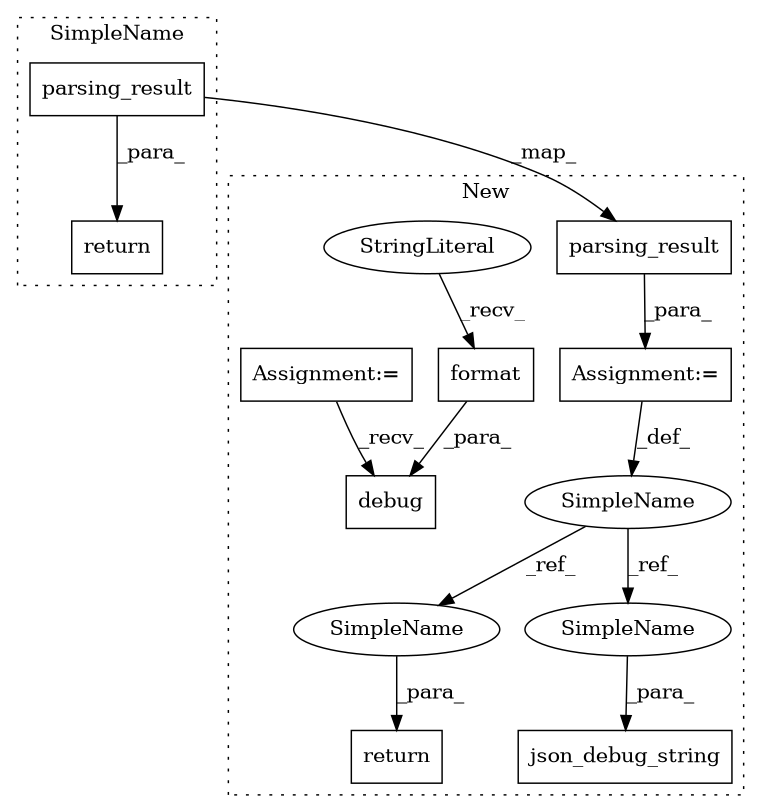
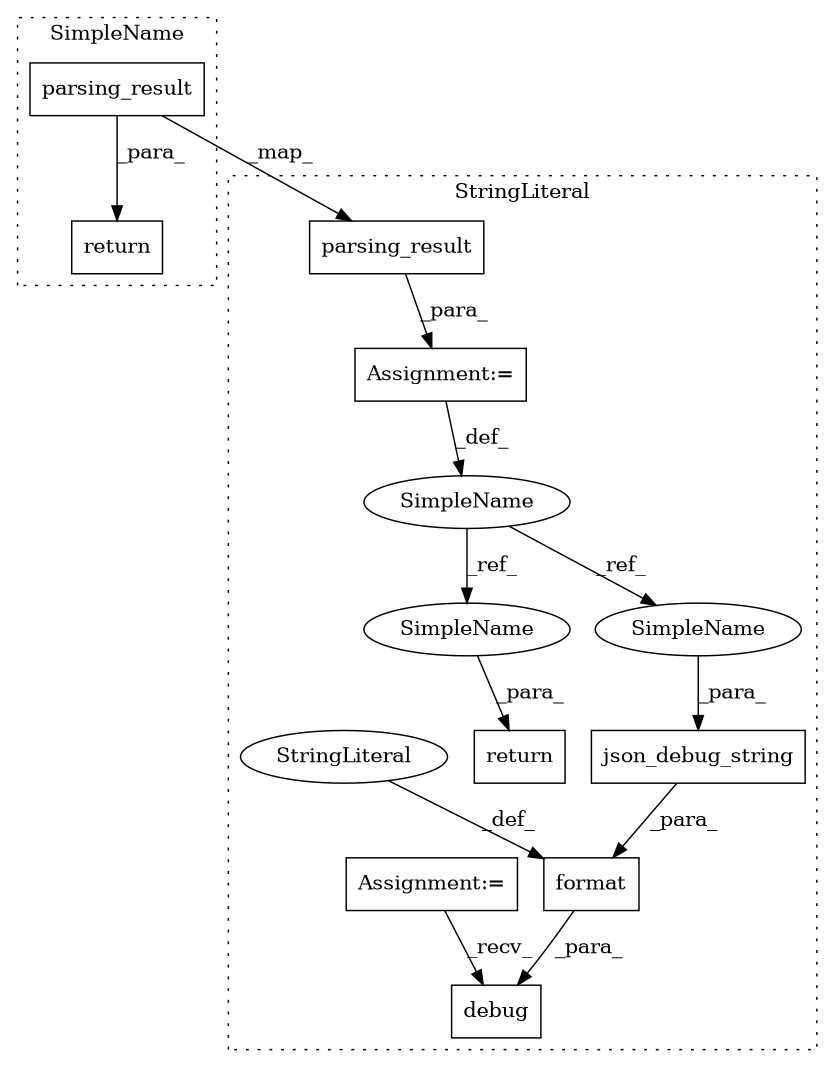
  digraph {
    node [a=32 l=6 shape=box]
    n1 [l="15,1" label=parsing_result s="6301,6347"]
    n2 [a=41 l=7 label=return s=6294]
    n3 [l="15,1" label=parsing_result s="7042,7088"]
    n4 [a=41 l=7 label=return s=7400]
    n5 [l="6,1" label=debug s="7339,7393"]
    n6 [l="7,1" label=format s="7360,7392"]
    n7 [a=45 l=14 label=StringLiteral s=7345 shape=ellipse]
    n8 [a=42 label=SimpleName s=7200 shape=ellipse]
    n9 [l="18,1" label=json_debug_string s="7367,7391"]
    n10 [a=7 l=1 label="Assignment:=" s=7041]
    n11 [a=7 label="Assignment:=" s=4831]
    n12 [a=42 label=SimpleName s=7407 shape=ellipse]
    n13 [a=42 label=SimpleName s=7385 shape=ellipse]
    subgraph cluster_1 {
      label=SimpleName
      style=dotted
      n1
      n2
    }
    subgraph cluster_2 {
-     label=New
+     label=StringLiteral
      style=dotted
      n3
      n4
      n5
      n6
      n7
      n8
      n9
      n10
      n11
      n12
      n13
    }
    n1 -> n2 [label=_para_]
    n1 -> n3 [label=_map_]
    n3 -> n10 [label=_para_]
    n6 -> n5 [label=_para_]
-   n7 -> n6 [label=_recv_]
+   n7 -> n6 [label=_def_]
    n8 -> n12 [label=_ref_]
    n8 -> n13 [label=_ref_]
+   n9 -> n6 [label=_para_]
    n10 -> n8 [label=_def_]
    n11 -> n5 [label=_recv_]
    n12 -> n4 [label=_para_]
    n13 -> n9 [label=_para_]
  }
